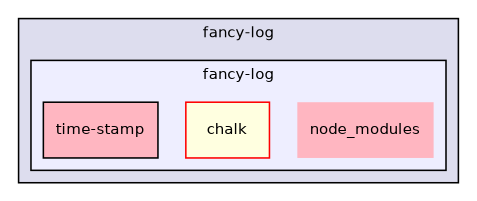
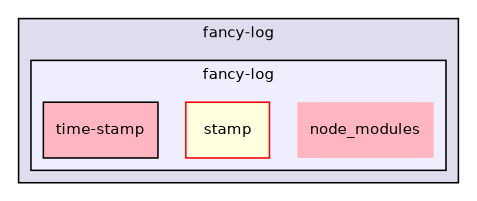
  digraph {
    compound=true
    node [fontname=Helvetica fontsize=10 shape=box style=filled fillcolor=lightpink]
    n1 [label=node_modules shape=plaintext]
-   n2 [color=red fillcolor=lightyellow label=chalk]
+   n2 [color=red fillcolor=lightyellow label=stamp]
    n3 [color=black label="time-stamp"]
    subgraph cluster_1 {
      bgcolor="#ddddee"
      fontname=Helvetica
      fontsize=10
      label="fancy-log"
      pencolor=black
      subgraph cluster_2 {
        bgcolor="#eeeeff"
        fontname=Helvetica
        fontsize=10
        pencolor=black
        n1
        n2
        n3
      }
    }
  }
